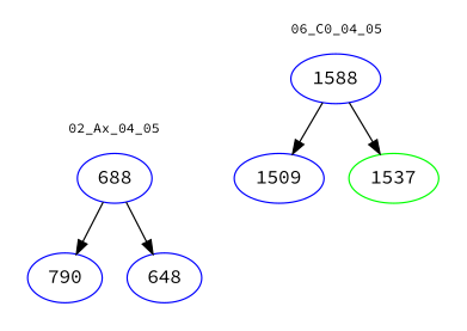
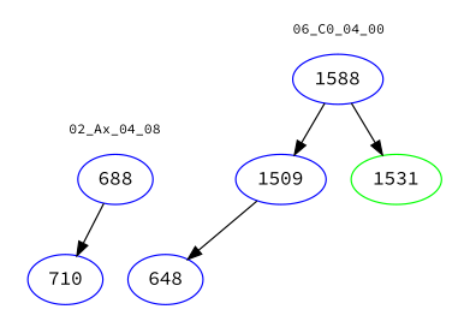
  digraph {
    fontname="Source Code Pro"
    node [color=blue fontname="Source Code Pro"]
    edge [color=black fontname="Source Code Pro"]
    n1 [label=688]
    n2 [label=648]
-   n3 [label=790]
+   n3 [label=710]
    n4 [label=1588]
    n5 [label=1509]
-   n6 [color=green label=1537]
+   n6 [color=green label=1531]
    subgraph cluster_1 {
      color=white
      fontsize=10
-     label="02_Ax_04_05"
+     label="02_Ax_04_08"
      n1
      n2
      n3
    }
    subgraph cluster_2 {
      color=white
      fontsize=10
-     label="06_C0_04_05"
+     label="06_C0_04_00"
      n4
      n5
      n6
    }
-   n1 -> n2
+   n5 -> n2
    n1 -> n3
    n4 -> n5
    n4 -> n6
  }
